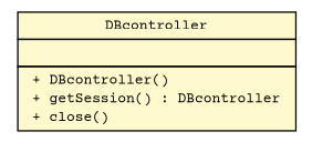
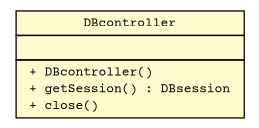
  digraph {
    nodesep=0.25
    ranksep=0.5
    fontname="Courier Prime"
-   n1 [fontcolor=black fontname="Courier Prime" fontsize=10.0 label=<<table title="de.fhg.fit.biomos.sensorplatform.persistence.DBcontroller" border="0" cellborder="1" cellspacing="0" cellpadding="2" port="p" bgcolor="lemonChiffon" href="./DBcontroller.html"> 		<tr><td><table border="0" cellspacing="0" cellpadding="1"> <tr><td align="center" balign="center"> DBcontroller </td></tr> 		</table></td></tr> 		<tr><td><table border="0" cellspacing="0" cellpadding="1"> <tr><td align="left" balign="left">  </td></tr> 		</table></td></tr> 		<tr><td><table border="0" cellspacing="0" cellpadding="1"> <tr><td align="left" balign="left"> + DBcontroller() </td></tr> <tr><td align="left" balign="left"> + getSession() : DBcontroller </td></tr> <tr><td align="left" balign="left"> + close() </td></tr> 		</table></td></tr> 		</table>> shape=plaintext]
+   n1 [fontcolor=black fontname="Courier Prime" fontsize=10.0 label=<<table title="de.fhg.fit.biomos.sensorplatform.persistence.DBcontroller" border="0" cellborder="1" cellspacing="0" cellpadding="2" port="p" bgcolor="lemonChiffon" href="./DBcontroller.html"> 		<tr><td><table border="0" cellspacing="0" cellpadding="1"> <tr><td align="center" balign="center"> DBcontroller </td></tr> 		</table></td></tr> 		<tr><td><table border="0" cellspacing="0" cellpadding="1"> <tr><td align="left" balign="left">  </td></tr> 		</table></td></tr> 		<tr><td><table border="0" cellspacing="0" cellpadding="1"> <tr><td align="left" balign="left"> + DBcontroller() </td></tr> <tr><td align="left" balign="left"> + getSession() : DBsession </td></tr> <tr><td align="left" balign="left"> + close() </td></tr> 		</table></td></tr> 		</table>> shape=plaintext]
  }
